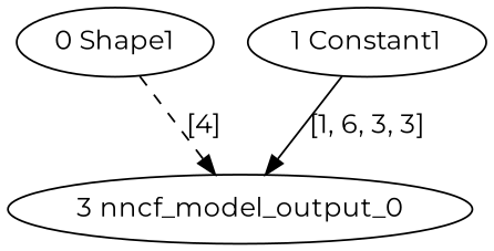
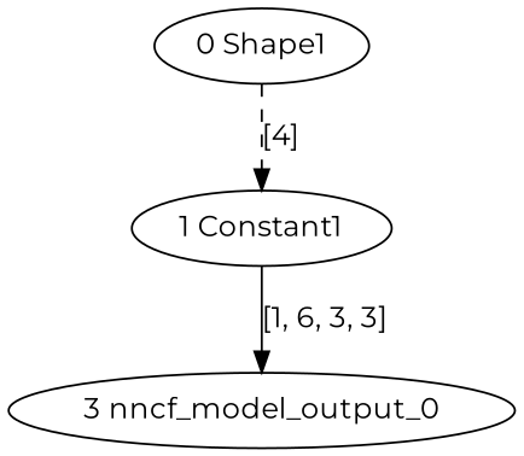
  strict digraph {
    fontname=Montserrat
    node [fontname=Montserrat]
    edge [fontname=Montserrat]
    "0 Shape1" [type=Shape]
    "1 Constant1" [type=ConstantOfShape]
    "3 nncf_model_output_0" [type=nncf_model_output]
-   "0 Shape1" -> "3 nncf_model_output_0" [label="[4]" style=dashed]
+   "0 Shape1" -> "1 Constant1" [label="[4]" style=dashed]
    "1 Constant1" -> "3 nncf_model_output_0" [label="[1, 6, 3, 3]" style=solid]
  }
